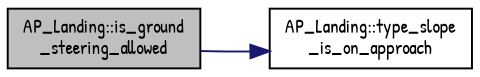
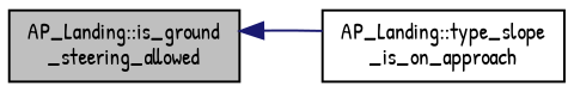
  digraph {
    rankdir=LR
    fontname="Patrick Hand"
    node [color=black fontname="Patrick Hand" fontsize=10 shape=record style=filled]
    n1 [fillcolor=grey75 fontcolor=black height=0.2 label="AP_Landing::is_ground\l_steering_allowed" width=0.4]
    n2 [fillcolor=white height=0.2 label="AP_Landing::type_slope\l_is_on_approach" width=0.4]
-   n1 -> n2 [color=midnightblue fontname="Patrick Hand" fontsize=10 labelfontname=Helvetica labelfontsize=10 style=solid]
+   n2 -> n1 [color=midnightblue fontname="Patrick Hand" fontsize=10 labelfontname=Helvetica labelfontsize=10 style=solid]
  }
